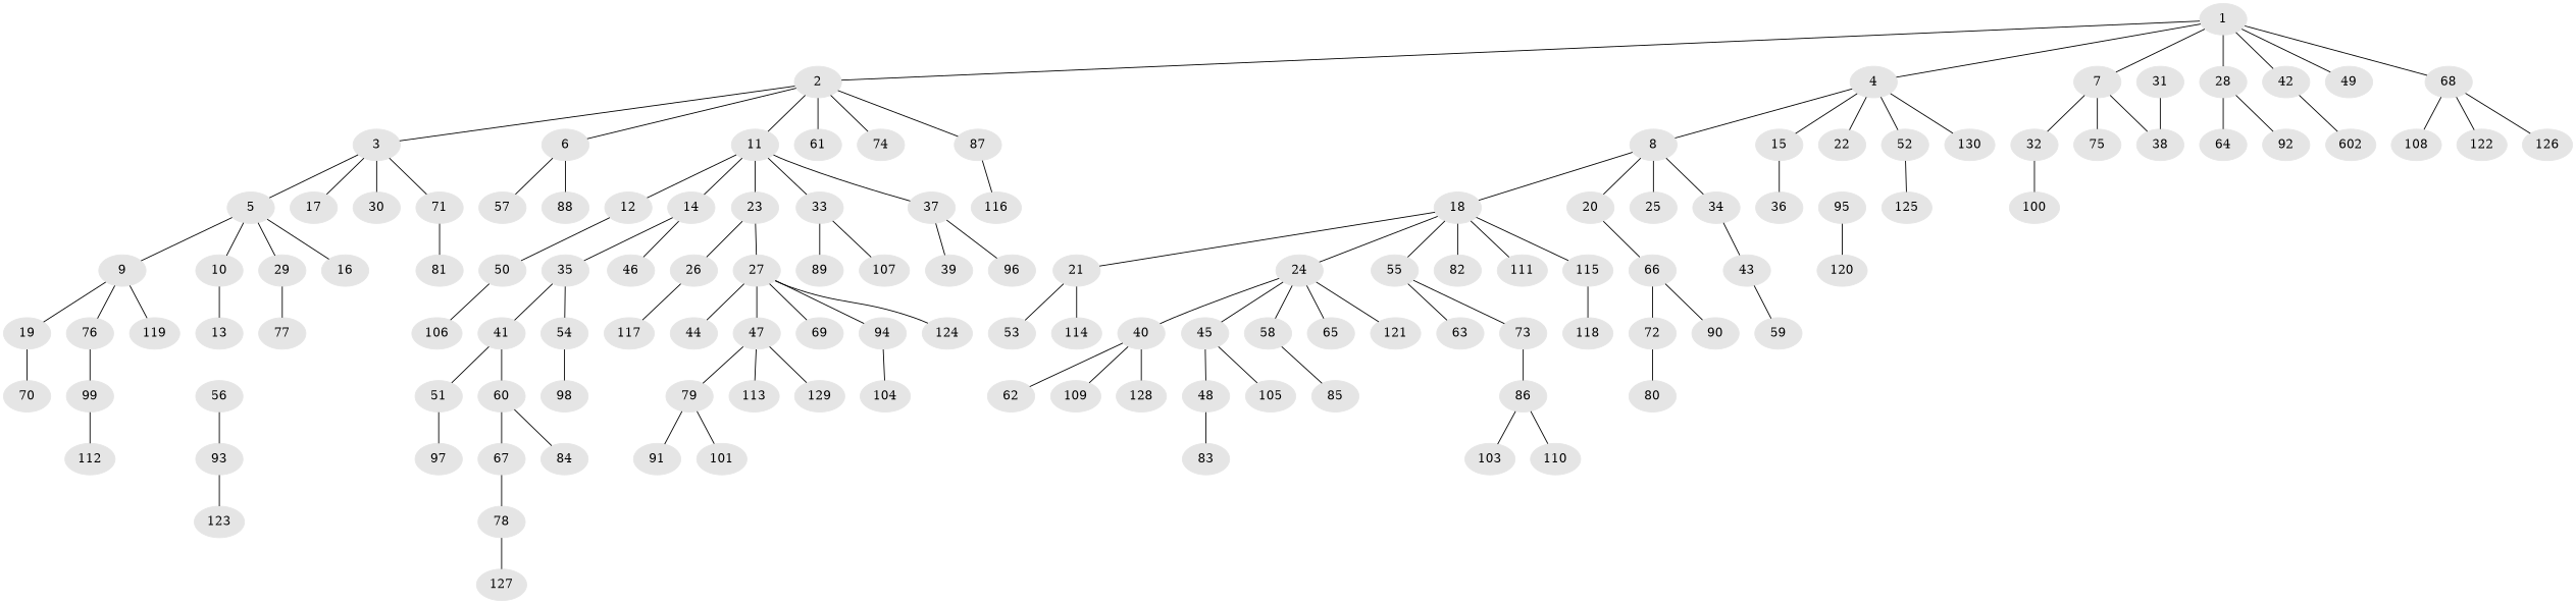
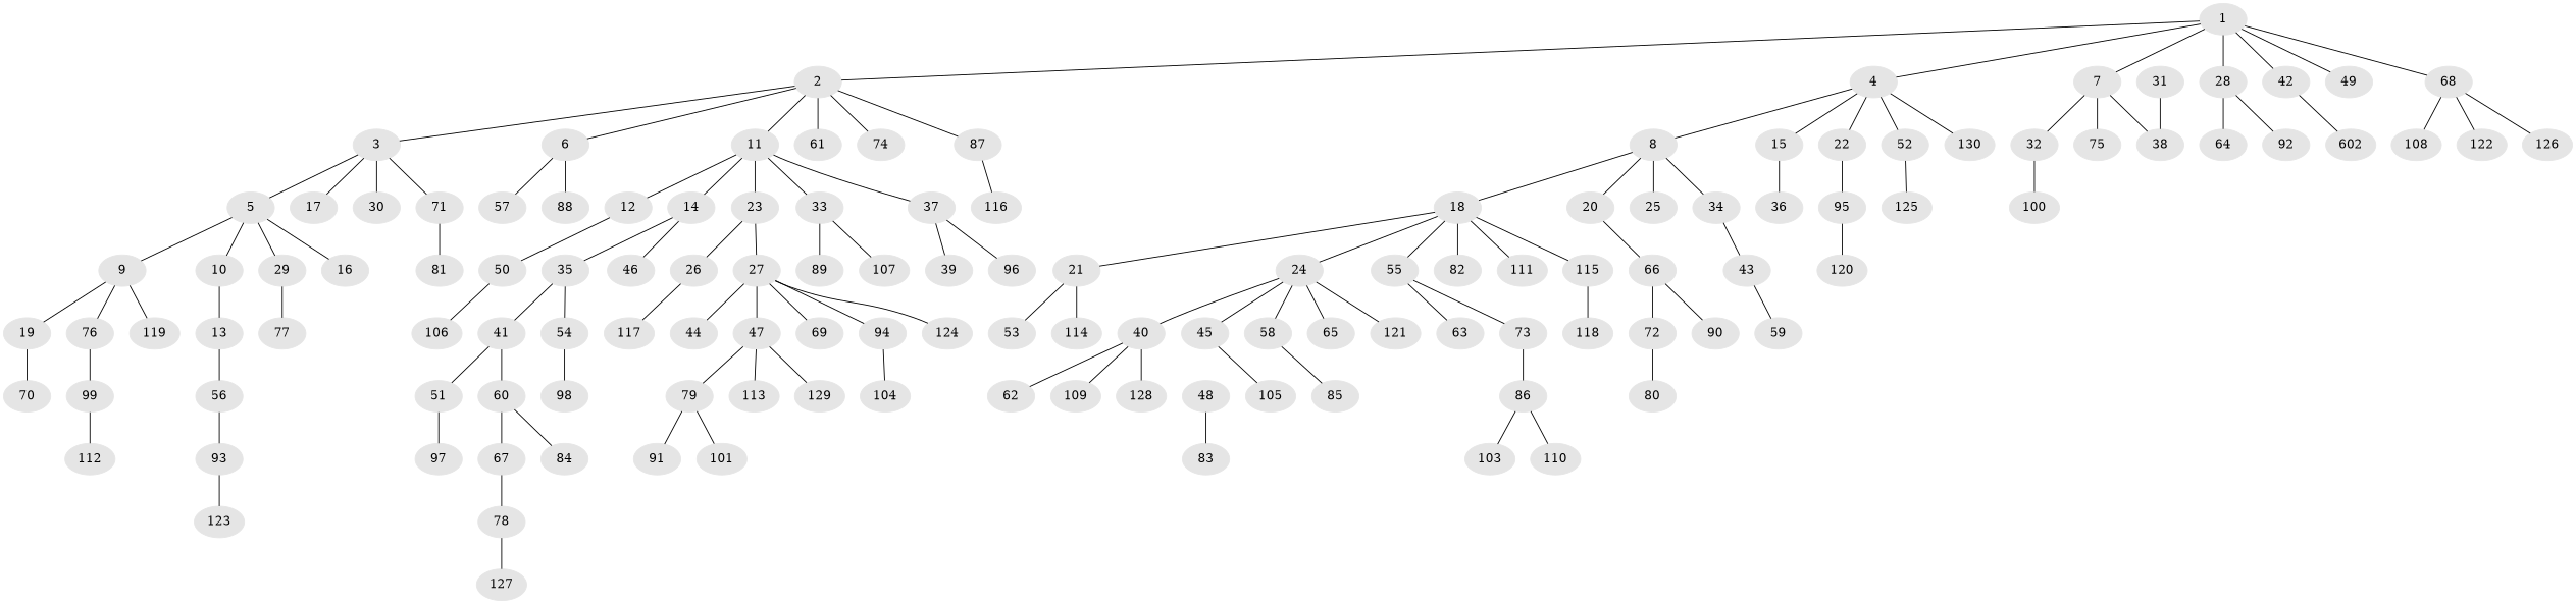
  graph {
    node [color=gray90 style=filled]
    1
    2
    4
    7
    28
    42
    49
    68
    3
    6
    11
    61
    74
    87
    8
    15
    22
    52
    130
    32
    75
    38
    64
    92
    n25 [label=602]
    108
    122
    126
    5
    17
    30
    71
    57
    88
    12
    14
    23
    33
    37
    116
    9
    10
    29
    16
    81
    18
    20
    25
    34
    36
    95
    125
    19
    76
    119
    13
    77
    31
    100
    21
    24
    55
    82
    111
    115
    66
    43
    70
    99
    56
    50
    35
    46
    26
    27
    89
    107
    39
    96
    106
    93
    41
    54
    53
    114
    40
    45
    58
    65
    121
    63
    73
    118
    72
    90
    120
    117
    44
    47
    69
    94
    124
    62
    109
    128
    48
    105
    85
    79
    113
    129
    104
    59
    51
    60
    98
    97
    67
    84
    83
    91
    101
    86
    123
    78
    80
    127
    103
    110
    112
    1 -- 2
    1 -- 4
    1 -- 7
    1 -- 28
    1 -- 42
    1 -- 49
    1 -- 68
    2 -- 3
    2 -- 6
    2 -- 11
    2 -- 61
    2 -- 74
    2 -- 87
    4 -- 8
    4 -- 15
    4 -- 22
    4 -- 52
    4 -- 130
    7 -- 32
    7 -- 75
    7 -- 38
    28 -- 64
    28 -- 92
    42 -- n25
    68 -- 108
    68 -- 122
    68 -- 126
    3 -- 5
    3 -- 17
    3 -- 30
    3 -- 71
    6 -- 57
    6 -- 88
    11 -- 12
    11 -- 14
    11 -- 23
    11 -- 33
    11 -- 37
    87 -- 116
    8 -- 18
    8 -- 20
    8 -- 25
    8 -- 34
    15 -- 36
+   22 -- 95
    52 -- 125
    32 -- 100
    5 -- 9
    5 -- 10
    5 -- 29
    5 -- 16
    71 -- 81
    12 -- 50
    14 -- 35
    14 -- 46
    23 -- 26
    23 -- 27
    33 -- 89
    33 -- 107
    37 -- 39
    37 -- 96
    9 -- 19
    9 -- 76
    9 -- 119
    10 -- 13
    29 -- 77
    18 -- 21
    18 -- 24
    18 -- 55
    18 -- 82
    18 -- 111
    18 -- 115
    20 -- 66
    34 -- 43
    95 -- 120
    19 -- 70
    76 -- 99
+   13 -- 56
    31 -- 38
    21 -- 53
    21 -- 114
    24 -- 40
    24 -- 45
    24 -- 58
    24 -- 65
    24 -- 121
    55 -- 63
    55 -- 73
    115 -- 118
    66 -- 72
    66 -- 90
    43 -- 59
    99 -- 112
    56 -- 93
    50 -- 106
    35 -- 41
    35 -- 54
    26 -- 117
    27 -- 44
    27 -- 47
    27 -- 69
    27 -- 94
    27 -- 124
    93 -- 123
    41 -- 51
    41 -- 60
    54 -- 98
    40 -- 62
    40 -- 109
    40 -- 128
-   45 -- 48
    45 -- 105
    58 -- 85
    73 -- 86
    72 -- 80
    47 -- 79
    47 -- 113
    47 -- 129
    94 -- 104
    48 -- 83
    79 -- 91
    79 -- 101
    51 -- 97
    60 -- 67
    60 -- 84
    67 -- 78
    86 -- 103
    86 -- 110
    78 -- 127
  }
